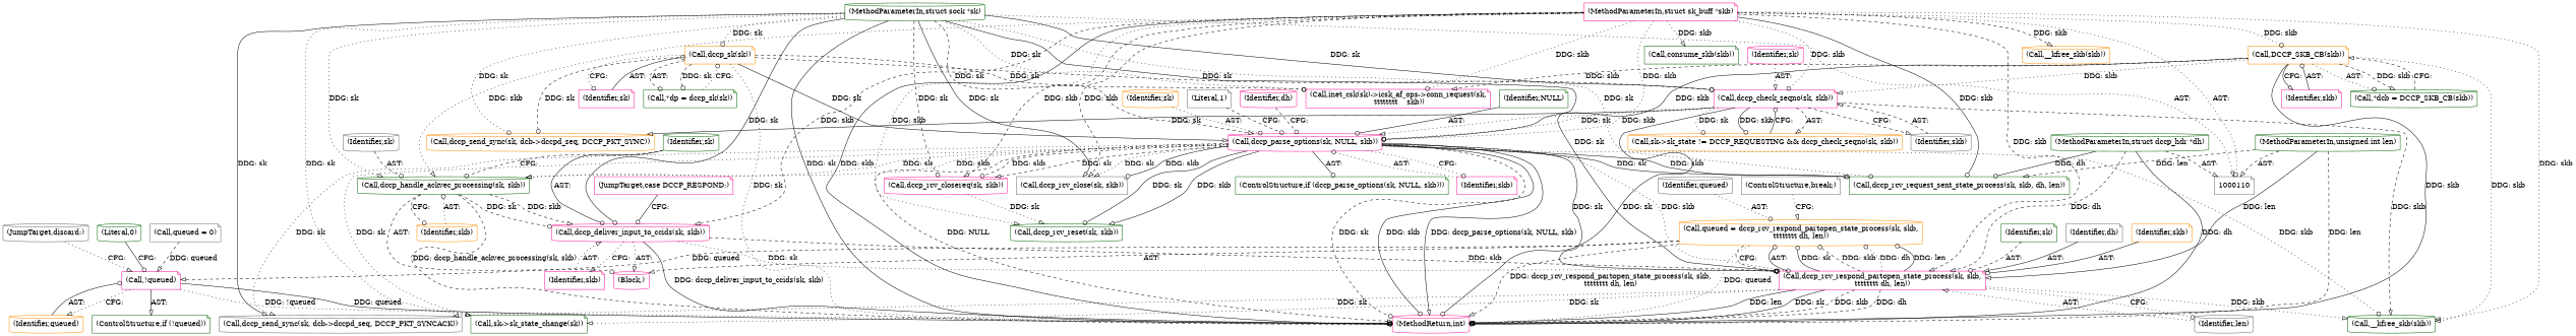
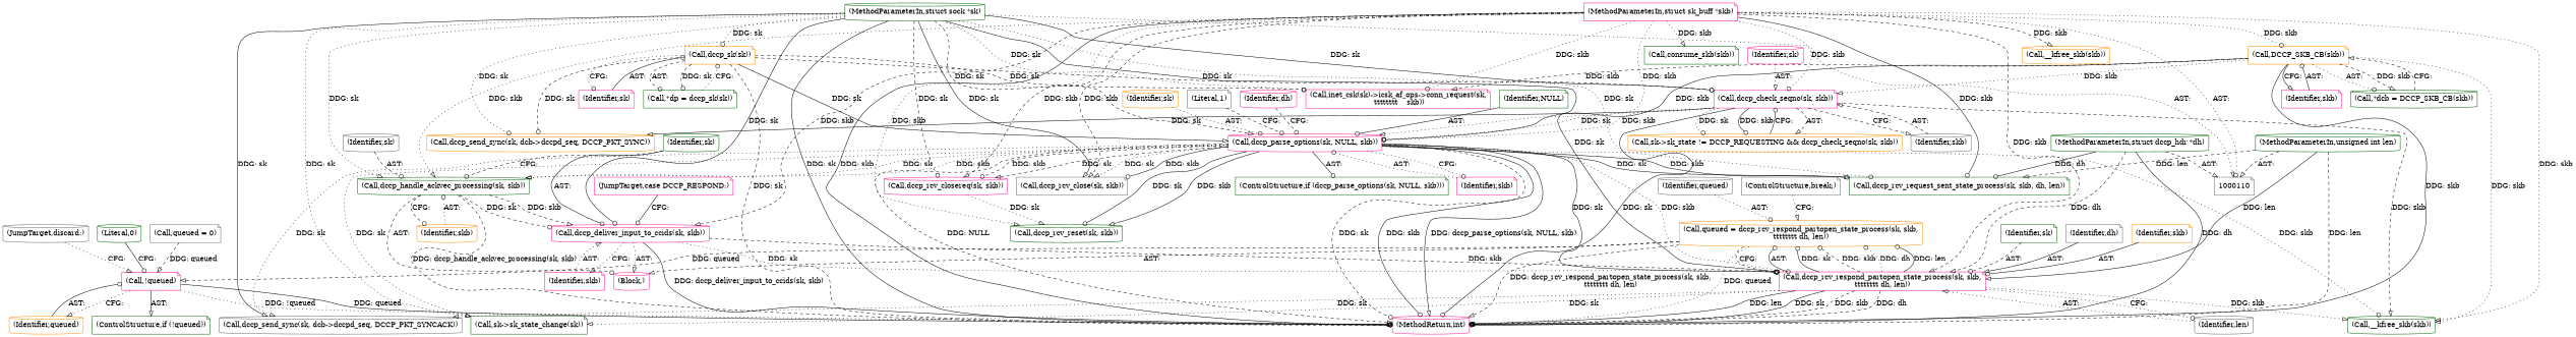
  digraph {
    node [color=deeppink shape=cylinder]
    edge [arrowhead=odot style=dotted]
    n1 [color=darkorange label="(Call,queued = dccp_rcv_respond_partopen_state_process(sk, skb,\n\t\t\t\t\t\t\t\t dh, len))"]
    n2 [label="(Call,dccp_rcv_respond_partopen_state_process(sk, skb,\n\t\t\t\t\t\t\t\t dh, len))" shape=note]
    n3 [label="(Call,!queued)" shape=note]
    n4 [label="(MethodReturn,int)"]
    n5 [label="(Block,)"]
    n6 [color=gray40 label="(Identifier,len)"]
    n7 [color=gray40 label="(Call,dccp_send_sync(sk, dcb->dccpd_seq, DCCP_PKT_SYNCACK))"]
    n8 [color=darkgreen label="(Call,__kfree_skb(skb))"]
    n9 [color=darkgreen label="(Call,sk->sk_state_change(sk))" shape=note]
    n10 [color=darkorange label="(Identifier,queued)"]
    n11 [color=darkgreen label="(ControlStructure,if (!queued))" shape=note]
    n12 [label="(Call,dccp_parse_options(sk, NULL, skb))"]
    n13 [color=darkgreen label="(Call,dccp_handle_ackvec_processing(sk, skb))"]
    n14 [color=darkgreen label="(ControlStructure,if (dccp_parse_options(sk, NULL, skb)))" shape=note]
    n15 [color=gray40 label="(Call,dccp_rcv_close(sk, skb))" shape=note]
    n16 [color=darkgreen label="(Call,dccp_rcv_reset(sk, skb))"]
    n17 [label="(Identifier,skb)" shape=note]
    n18 [label="(Call,dccp_rcv_closereq(sk, skb))"]
    n19 [color=darkgreen label="(Call,dccp_rcv_request_sent_state_process(sk, skb, dh, len))" shape=note]
    n20 [label="(Call,dccp_deliver_input_to_ccids(sk, skb))"]
    n21 [color=darkorange label="(Identifier,skb)"]
    n22 [label="(Call,dccp_check_seqno(sk, skb))" shape=note]
    n23 [color=gray40 label="(Identifier,skb)"]
    n24 [color=darkorange label="(Call,dccp_send_sync(sk, dcb->dccpd_seq, DCCP_PKT_SYNC))"]
    n25 [color=darkorange label="(Call,sk->sk_state != DCCP_REQUESTING && dccp_check_seqno(sk, skb))"]
    n26 [color=darkorange label="(Call,dccp_sk(sk))" shape=note]
    n27 [label="(Identifier,sk)" shape=note]
    n28 [color=darkgreen label="(Call,*dp = dccp_sk(sk))" shape=note]
    n29 [label="(Call,inet_csk(sk)->icsk_af_ops->conn_request(sk,\n \t\t\t\t\t\t\t\t    skb))" shape=note]
    n30 [color=darkgreen label="(MethodParameterIn,struct sock *sk)"]
    1000110 [color=gray40 shape=note]
    n32 [label="(Identifier,skb)" shape=note]
    n33 [color=darkorange label="(Call,DCCP_SKB_CB(skb))" shape=note]
    n34 [color=darkgreen label="(Call,*dcb = DCCP_SKB_CB(skb))"]
    n35 [label="(Identifier,skb)" shape=note]
    n36 [label="(MethodParameterIn,struct sk_buff *skb)" shape=note]
    n37 [color=darkgreen label="(Call,consume_skb(skb))" shape=note]
    n38 [color=darkorange label="(Call,__kfree_skb(skb))"]
    n39 [color=darkgreen label="(MethodParameterIn,struct dccp_hdr *dh)"]
    n40 [color=darkgreen label="(MethodParameterIn,unsigned int len)"]
    n41 [color=darkgreen label="(Identifier,sk)" shape=note]
    n42 [color=gray40 label="(Identifier,queued)"]
    n43 [label="(Identifier,dh)"]
    n44 [color=gray40 label="(Call,queued = 0)" shape=note]
    n45 [color=gray40 label="(Identifier,dh)" shape=note]
    n46 [color=darkorange label="(Identifier,skb)" shape=note]
    n47 [color=darkgreen label="(Identifier,NULL)" shape=note]
    n48 [color=gray40 label="(JumpTarget,discard:)"]
    n49 [label="(JumpTarget,case DCCP_RESPOND:)" shape=note]
    n50 [color=gray40 label="(ControlStructure,break;)" shape=note]
    n51 [color=gray40 label="(Identifier,sk)"]
    n52 [color=darkorange label="(Identifier,sk)"]
    n53 [label="(Identifier,sk)"]
    n54 [color=darkgreen label="(Literal,0)"]
    n55 [color=gray40 label="(Literal,1)" shape=note]
    n56 [color=darkgreen label="(Identifier,sk)"]
    n1 -> n2 [arrowhead=onormal label="CFG: " style=dashed]
    n1 -> n3 [arrowhead=onormal label="DDG: queued" style=dashed]
    n1 -> n4 [arrowhead=onormal label="DDG: dccp_rcv_respond_partopen_state_process(sk, skb,\n\t\t\t\t\t\t\t\t dh, len)" style=dashed]
    n1 -> n4 [label="DDG: queued"]
    n1 -> n5 [arrowhead=onormal label="AST: " style=dashed]
    n2 -> n1 [label="AST: " style=solid]
    n2 -> n1 [label="DDG: sk" style=solid]
    n2 -> n1 [label="DDG: skb" style=dashed]
    n2 -> n1 [label="DDG: dh"]
    n2 -> n1 [label="DDG: len" style=solid]
    n2 -> n4 [label="DDG: dh" style=dashed]
    n2 -> n4 [arrowhead=onormal label="DDG: len" style=solid]
    n2 -> n4 [label="DDG: sk" style=solid]
    n2 -> n4 [arrowhead=onormal label="DDG: skb" style=dashed]
    n2 -> n6 [label="CFG: "]
    n2 -> n7 [arrowhead=onormal label="DDG: sk"]
    n2 -> n8 [arrowhead=onormal label="DDG: skb"]
    n2 -> n9 [arrowhead=onormal label="DDG: sk"]
    n3 -> n4 [label="DDG: queued" style=solid]
    n3 -> n4 [arrowhead=onormal label="DDG: !queued"]
    n3 -> n10 [arrowhead=onormal label="CFG: "]
    n3 -> n11 [arrowhead=onormal label="AST: " style=solid]
    n6 -> n2 [arrowhead=onormal label="AST: "]
    n10 -> n3 [label="AST: " style=solid]
    n12 -> n2 [label="DDG: sk" style=solid]
    n12 -> n2 [label="DDG: skb"]
    n12 -> n4 [label="DDG: sk" style=dashed]
    n12 -> n4 [label="DDG: skb" style=solid]
    n12 -> n4 [arrowhead=onormal label="DDG: dccp_parse_options(sk, NULL, skb)" style=solid]
    n12 -> n4 [arrowhead=onormal label="DDG: NULL" style=dashed]
    n12 -> n7 [arrowhead=onormal label="DDG: sk"]
    n12 -> n8 [label="DDG: skb"]
    n12 -> n9 [arrowhead=onormal label="DDG: sk"]
    n12 -> n13 [arrowhead=onormal label="DDG: sk"]
    n12 -> n13 [arrowhead=onormal label="DDG: skb"]
    n12 -> n14 [label="AST: " style=solid]
    n12 -> n15 [arrowhead=onormal label="DDG: sk"]
    n12 -> n15 [label="DDG: skb" style=solid]
    n12 -> n16 [label="DDG: sk" style=solid]
    n12 -> n16 [arrowhead=onormal label="DDG: skb" style=solid]
    n12 -> n17 [label="CFG: "]
    n12 -> n18 [arrowhead=onormal label="DDG: sk" style=dashed]
    n12 -> n18 [label="DDG: skb" style=dashed]
    n12 -> n19 [arrowhead=onormal label="DDG: sk" style=solid]
    n12 -> n19 [label="DDG: skb" style=solid]
    n13 -> n4 [label="DDG: dccp_handle_ackvec_processing(sk, skb)" style=dashed]
    n13 -> n5 [label="AST: " style=dashed]
    n13 -> n20 [label="DDG: sk" style=dashed]
    n13 -> n20 [arrowhead=onormal label="DDG: skb" style=dashed]
    n13 -> n21 [label="CFG: " style=dashed]
    n17 -> n12 [label="AST: "]
    n18 -> n16 [arrowhead=onormal label="DDG: sk"]
    n20 -> n2 [label="DDG: sk"]
    n20 -> n2 [label="DDG: skb" style=dashed]
    n20 -> n4 [arrowhead=onormal label="DDG: dccp_deliver_input_to_ccids(sk, skb)" style=solid]
    n20 -> n5 [arrowhead=onormal label="AST: "]
    n20 -> n32 [arrowhead=onormal label="CFG: "]
    n21 -> n13 [label="AST: "]
    n22 -> n4 [label="DDG: sk" style=solid]
    n22 -> n8 [arrowhead=onormal label="DDG: skb" style=dashed]
    n22 -> n12 [label="DDG: sk"]
    n22 -> n12 [label="DDG: skb"]
    n22 -> n23 [arrowhead=onormal label="CFG: " style=dashed]
    n22 -> n24 [arrowhead=onormal label="DDG: sk" style=solid]
    n22 -> n25 [arrowhead=onormal label="AST: " style=dashed]
    n22 -> n25 [label="DDG: sk"]
    n22 -> n25 [label="DDG: skb" style=solid]
    n23 -> n22 [arrowhead=onormal label="AST: " style=dashed]
    n25 -> n22 [label="CFG: " style=solid]
-   n26 -> n4 [arrowhead=onormal label="DDG: sk"]
+   n26 -> n4 [arrowhead=onormal label="DDG: sk" style=dashed]
    n26 -> n12 [arrowhead=onormal label="DDG: sk" style=solid]
    n26 -> n22 [label="DDG: sk" style=dashed]
    n26 -> n24 [label="DDG: sk" style=dashed]
    n26 -> n27 [label="CFG: "]
    n26 -> n28 [label="AST: " style=dashed]
    n26 -> n28 [label="DDG: sk" style=dashed]
    n26 -> n29 [label="DDG: sk" style=dashed]
    n27 -> n26 [label="AST: " style=solid]
    n28 -> n26 [label="CFG: "]
    n30 -> n2 [label="DDG: sk" style=solid]
    n30 -> n4 [label="DDG: sk" style=solid]
    n30 -> n7 [arrowhead=onormal label="DDG: sk" style=solid]
    n30 -> n9 [arrowhead=onormal label="DDG: sk"]
    n30 -> n12 [arrowhead=onormal label="DDG: sk" style=dashed]
    n30 -> n13 [arrowhead=onormal label="DDG: sk"]
    n30 -> n15 [arrowhead=onormal label="DDG: sk" style=solid]
    n30 -> n18 [label="DDG: sk" style=dashed]
    n30 -> n19 [label="DDG: sk"]
    n30 -> n20 [label="DDG: sk" style=solid]
    n30 -> n22 [label="DDG: sk" style=solid]
    n30 -> n24 [label="DDG: sk"]
    n30 -> n26 [label="DDG: sk"]
    n30 -> n29 [label="DDG: sk"]
    n30 -> 1000110 [arrowhead=onormal label="AST: "]
    n32 -> n20 [arrowhead=onormal label="AST: "]
    n33 -> n4 [arrowhead=onormal label="DDG: skb" style=solid]
    n33 -> n8 [arrowhead=onormal label="DDG: skb"]
    n33 -> n12 [label="DDG: skb" style=solid]
    n33 -> n22 [arrowhead=onormal label="DDG: skb"]
    n33 -> n29 [arrowhead=onormal label="DDG: skb" style=dashed]
    n33 -> n34 [label="AST: "]
    n33 -> n34 [arrowhead=onormal label="DDG: skb" style=dashed]
    n33 -> n35 [arrowhead=onormal label="CFG: " style=solid]
    n34 -> n33 [arrowhead=onormal label="CFG: " style=dashed]
    n35 -> n33 [label="AST: " style=solid]
    n36 -> n2 [arrowhead=onormal label="DDG: skb" style=dashed]
    n36 -> n4 [label="DDG: skb" style=solid]
    n36 -> n8 [arrowhead=onormal label="DDG: skb"]
    n36 -> n12 [arrowhead=onormal label="DDG: skb"]
    n36 -> n13 [arrowhead=onormal label="DDG: skb"]
    n36 -> n15 [arrowhead=onormal label="DDG: skb" style=dashed]
    n36 -> n16 [arrowhead=onormal label="DDG: skb"]
    n36 -> n18 [arrowhead=onormal label="DDG: skb" style=dashed]
    n36 -> n19 [label="DDG: skb" style=solid]
    n36 -> n20 [arrowhead=onormal label="DDG: skb" style=dashed]
    n36 -> n22 [label="DDG: skb"]
    n36 -> n29 [label="DDG: skb"]
    n36 -> 1000110 [label="AST: "]
    n36 -> n33 [label="DDG: skb"]
    n36 -> n37 [arrowhead=onormal label="DDG: skb"]
    n36 -> n38 [arrowhead=onormal label="DDG: skb" style=dashed]
    n39 -> n2 [arrowhead=onormal label="DDG: dh" style=dashed]
    n39 -> n4 [label="DDG: dh" style=solid]
    n39 -> n19 [label="DDG: dh" style=solid]
    n39 -> 1000110 [arrowhead=onormal label="AST: " style=dashed]
    n40 -> n2 [arrowhead=onormal label="DDG: len" style=solid]
    n40 -> n4 [arrowhead=onormal label="DDG: len" style=dashed]
    n40 -> n19 [arrowhead=onormal label="DDG: len" style=dashed]
    n40 -> 1000110 [arrowhead=onormal label="AST: " style=dashed]
    n41 -> n2 [label="AST: " style=dashed]
    n42 -> n1 [label="AST: "]
    n43 -> n12 [label="CFG: " style=dashed]
    n44 -> n3 [arrowhead=onormal label="DDG: queued" style=dashed]
    n45 -> n2 [arrowhead=onormal label="AST: " style=solid]
    n46 -> n2 [label="AST: " style=solid]
    n47 -> n12 [label="AST: " style=solid]
    n48 -> n3 [arrowhead=onormal label="CFG: "]
    n49 -> n20 [label="CFG: " style=solid]
    n50 -> n1 [arrowhead=onormal label="CFG: "]
    n51 -> n13 [label="AST: " style=dashed]
    n52 -> n12 [label="AST: "]
    n53 -> n22 [arrowhead=onormal label="AST: "]
    n54 -> n3 [label="CFG: " style=solid]
    n55 -> n12 [label="CFG: " style=dashed]
    n56 -> n13 [label="CFG: " style=dashed]
    n56 -> n20 [label="AST: " style=solid]
  }
